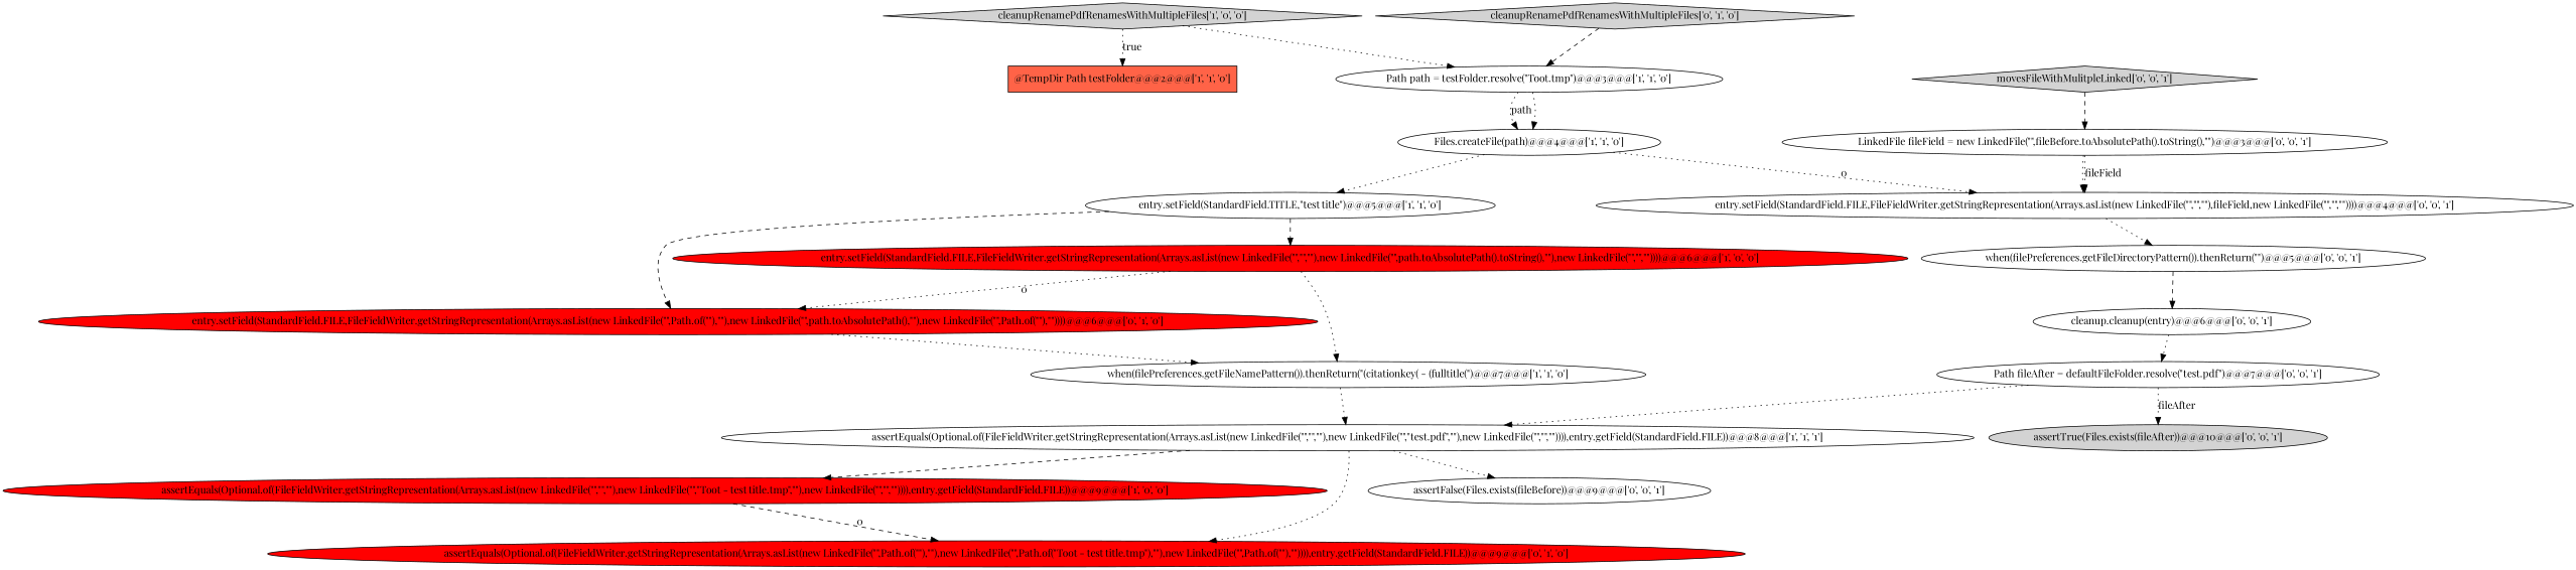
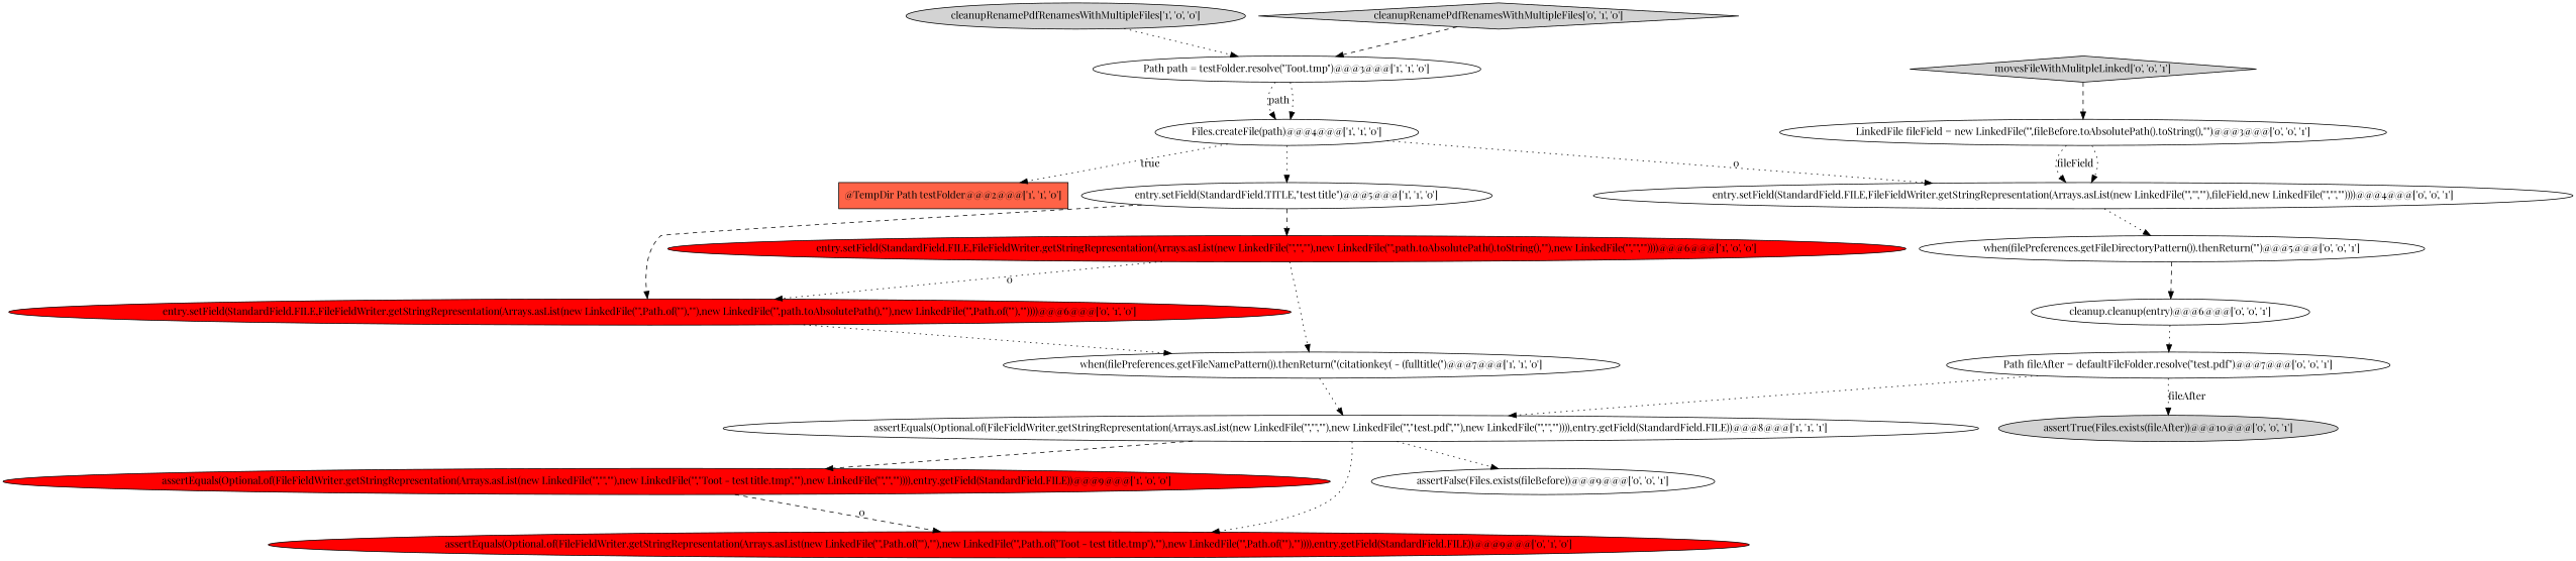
  digraph {
    fontname="Playfair Display"
    node [fillcolor=white fontname="Playfair Display" shape=ellipse style=filled]
    edge [fontname="Playfair Display" style=dotted]
    n1 [label="entry.setField(StandardField.FILE,FileFieldWriter.getStringRepresentation(Arrays.asList(new LinkedFile(\"\",\"\",\"\"),fileField,new LinkedFile(\"\",\"\",\"\"))))@@@4@@@['0', '0', '1']"]
    n2 [label="when(filePreferences.getFileDirectoryPattern()).thenReturn(\"\")@@@5@@@['0', '0', '1']"]
    n3 [label="cleanup.cleanup(entry)@@@6@@@['0', '0', '1']"]
    n4 [label="Files.createFile(path)@@@4@@@['1', '1', '0']"]
    n5 [label="entry.setField(StandardField.TITLE,\"test title\")@@@5@@@['1', '1', '0']"]
    n6 [fillcolor=red label="entry.setField(StandardField.FILE,FileFieldWriter.getStringRepresentation(Arrays.asList(new LinkedFile(\"\",Path.of(\"\"),\"\"),new LinkedFile(\"\",path.toAbsolutePath(),\"\"),new LinkedFile(\"\",Path.of(\"\"),\"\"))))@@@6@@@['0', '1', '0']"]
    n7 [fillcolor=red label="entry.setField(StandardField.FILE,FileFieldWriter.getStringRepresentation(Arrays.asList(new LinkedFile(\"\",\"\",\"\"),new LinkedFile(\"\",path.toAbsolutePath().toString(),\"\"),new LinkedFile(\"\",\"\",\"\"))))@@@6@@@['1', '0', '0']"]
    n8 [label="Path fileAfter = defaultFileFolder.resolve(\"test.pdf\")@@@7@@@['0', '0', '1']"]
    n9 [fillcolor=lightgray label="assertTrue(Files.exists(fileAfter))@@@10@@@['0', '0', '1']"]
    n10 [label="assertEquals(Optional.of(FileFieldWriter.getStringRepresentation(Arrays.asList(new LinkedFile(\"\",\"\",\"\"),new LinkedFile(\"\",\"test.pdf\",\"\"),new LinkedFile(\"\",\"\",\"\")))),entry.getField(StandardField.FILE))@@@8@@@['1', '1', '1']"]
-   n11 [fillcolor=lightgray label="cleanupRenamePdfRenamesWithMultipleFiles['1', '0', '0']" shape=diamond]
+   n11 [fillcolor=lightgray label="cleanupRenamePdfRenamesWithMultipleFiles['1', '0', '0']"]
    n12 [label="Path path = testFolder.resolve(\"Toot.tmp\")@@@3@@@['1', '1', '0']"]
    n13 [fillcolor=tomato label="@TempDir Path testFolder@@@2@@@['1', '1', '0']" shape=box]
    n14 [label="when(filePreferences.getFileNamePattern()).thenReturn(\"(citationkey( - (fulltitle(\")@@@7@@@['1', '1', '0']"]
    n15 [fillcolor=red label="assertEquals(Optional.of(FileFieldWriter.getStringRepresentation(Arrays.asList(new LinkedFile(\"\",\"\",\"\"),new LinkedFile(\"\",\"Toot - test title.tmp\",\"\"),new LinkedFile(\"\",\"\",\"\")))),entry.getField(StandardField.FILE))@@@9@@@['1', '0', '0']"]
    n16 [fillcolor=red label="assertEquals(Optional.of(FileFieldWriter.getStringRepresentation(Arrays.asList(new LinkedFile(\"\",Path.of(\"\"),\"\"),new LinkedFile(\"\",Path.of(\"Toot - test title.tmp\"),\"\"),new LinkedFile(\"\",Path.of(\"\"),\"\")))),entry.getField(StandardField.FILE))@@@9@@@['0', '1', '0']"]
    n17 [label="assertFalse(Files.exists(fileBefore))@@@9@@@['0', '0', '1']"]
    n18 [label="LinkedFile fileField = new LinkedFile(\"\",fileBefore.toAbsolutePath().toString(),\"\")@@@3@@@['0', '0', '1']"]
    n19 [fillcolor=lightgray label="cleanupRenamePdfRenamesWithMultipleFiles['0', '1', '0']" shape=diamond]
    n20 [fillcolor=lightgray label="movesFileWithMulitpleLinked['0', '0', '1']" shape=diamond]
    n1 -> n2
    n2 -> n3 [style=dashed]
    n3 -> n8
    n4 -> n1 [label=0]
    n4 -> n5
    n5 -> n6 [style=dashed]
    n5 -> n7 [style=dashed]
    n6 -> n14
    n7 -> n6 [label=0]
    n7 -> n14
    n8 -> n9 [label=fileAfter]
    n8 -> n10
    n10 -> n15 [style=dashed]
    n10 -> n16
    n10 -> n17
    n11 -> n12
-   n11 -> n13 [label=true]
+   n4 -> n13 [label=true]
    n12 -> n4
    n12 -> n4 [label=path]
    n14 -> n10
    n15 -> n16 [label=0 style=dashed]
    n18 -> n1
    n18 -> n1 [label=fileField]
    n19 -> n12 [style=dashed]
    n20 -> n18 [style=dashed]
  }
